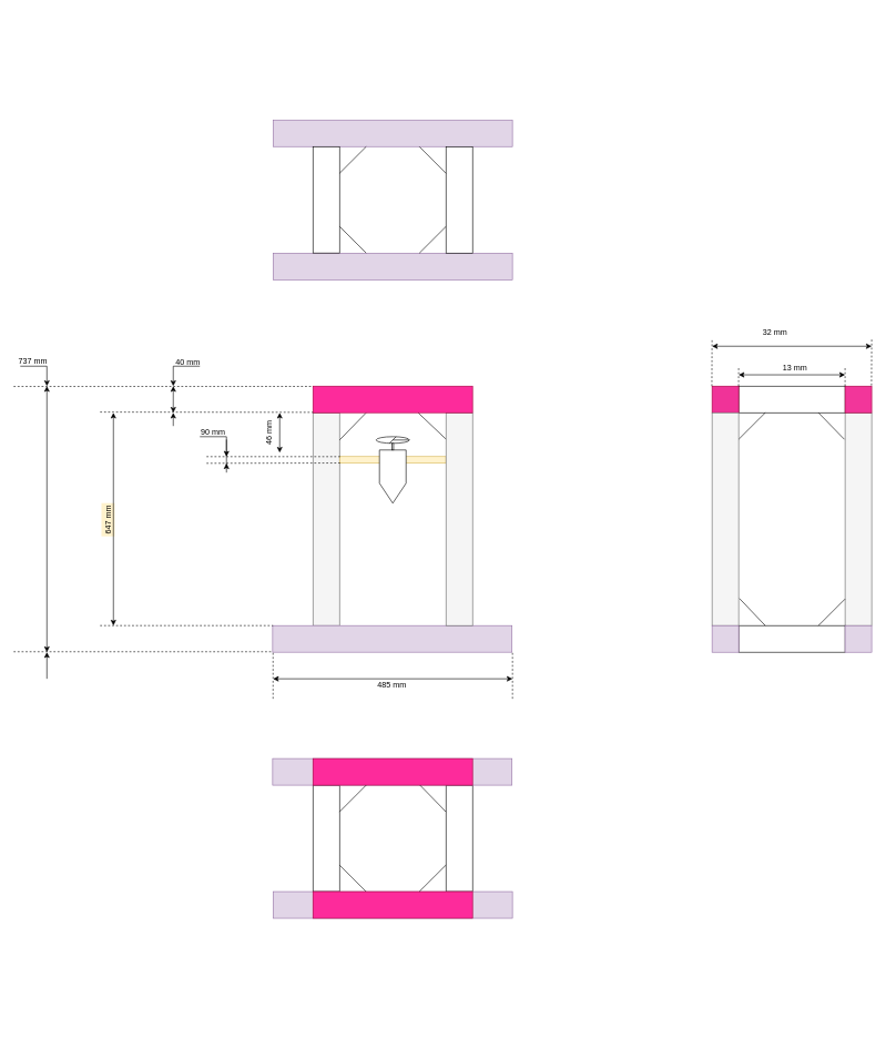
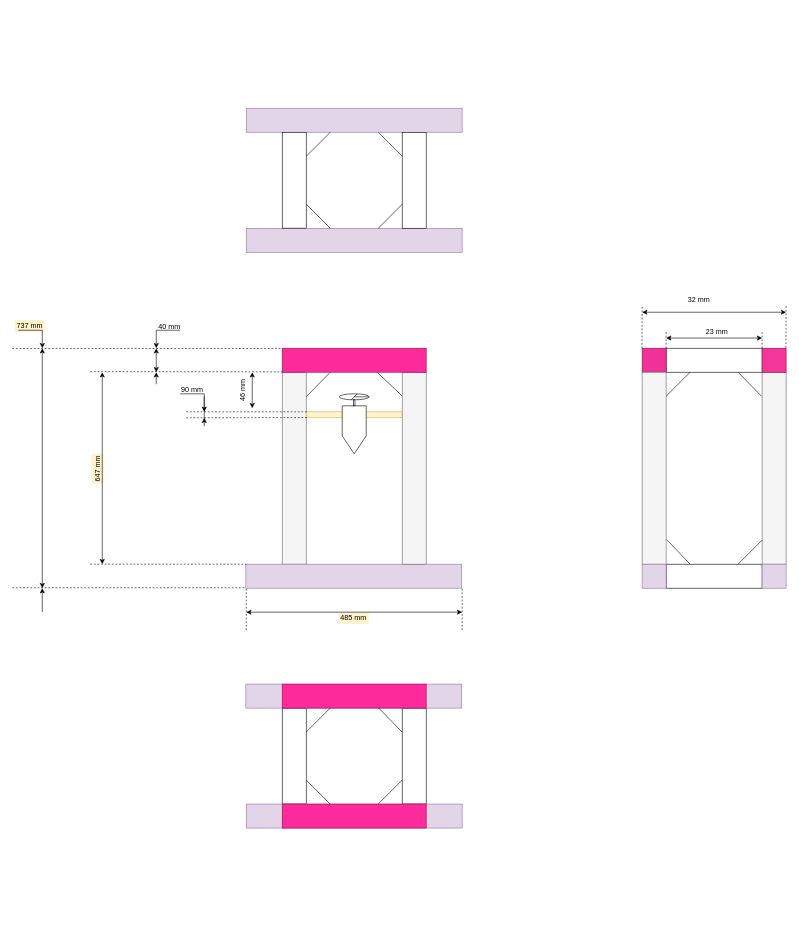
  <mxCell id="0" />
  <mxCell id="1" parent="0" />
  <mxCell id="2" value="" style="rounded=0;whiteSpace=wrap;html=1;fillColor=#f5f5f5;fontColor=#333333;strokeColor=#666666;" parent="1" vertex="1"><mxGeometry x="470" y="620" width="40" height="320" as="geometry" /></mxCell>
  <mxCell id="3" value="" style="rounded=0;whiteSpace=wrap;html=1;rotation=90;fillColor=#e1d5e7;strokeColor=#9673a6;" parent="1" vertex="1"><mxGeometry x="569.29" y="780.09" width="40" height="359.84" as="geometry" /></mxCell>
  <mxCell id="4" value="" style="rounded=0;whiteSpace=wrap;html=1;rotation=90;fillColor=#fff2cc;strokeColor=#d6b656;" parent="1" vertex="1"><mxGeometry x="585" y="611" width="10" height="159.84" as="geometry" /></mxCell>
  <mxCell id="5" value="" style="edgeStyle=orthogonalEdgeStyle;rounded=0;orthogonalLoop=1;jettySize=auto;html=1;" parent="1" source="6" edge="1"><mxGeometry relative="1" as="geometry"><mxPoint x="590" y="729" as="targetPoint" /></mxGeometry></mxCell>
  <mxCell id="6" value="" style="ellipse;whiteSpace=wrap;html=1;" parent="1" vertex="1"><mxGeometry x="565" y="656" width="50" height="10" as="geometry" /></mxCell>
  <mxCell id="7" value="" style="shape=offPageConnector;whiteSpace=wrap;html=1;" parent="1" vertex="1"><mxGeometry x="570" y="676" width="40" height="80" as="geometry" /></mxCell>
  <mxCell id="8" value="" style="rounded=0;whiteSpace=wrap;html=1;rotation=0;" parent="1" vertex="1"><mxGeometry x="588.75" y="666" width="2.5" height="10" as="geometry" /></mxCell>
  <mxCell id="9" value="" style="ellipse;whiteSpace=wrap;html=1;align=center;aspect=fixed;fillColor=none;strokeColor=none;resizable=0;perimeter=centerPerimeter;rotatable=0;allowArrows=0;points=[];outlineConnect=1;" parent="1" vertex="1"><mxGeometry x="565" y="756" width="10" height="10" as="geometry" /></mxCell>
  <mxCell id="10" value="" style="ellipse;whiteSpace=wrap;html=1;align=center;aspect=fixed;fillColor=none;strokeColor=none;resizable=0;perimeter=centerPerimeter;rotatable=0;allowArrows=0;points=[];outlineConnect=1;" parent="1" vertex="1"><mxGeometry x="560" y="657" width="10" height="10" as="geometry" /></mxCell>
  <mxCell id="11" value="" style="endArrow=none;html=1;rounded=0;entryX=1;entryY=0.5;entryDx=0;entryDy=0;" parent="1" target="6" edge="1"><mxGeometry width="50" height="50" relative="1" as="geometry"><mxPoint x="590" y="661" as="sourcePoint" /><mxPoint x="590" y="656" as="targetPoint" /></mxGeometry></mxCell>
  <mxCell id="12" value="" style="endArrow=none;html=1;rounded=0;" parent="1" edge="1"><mxGeometry width="50" height="50" relative="1" as="geometry"><mxPoint x="585" y="666" as="sourcePoint" /><mxPoint x="595" y="656" as="targetPoint" /></mxGeometry></mxCell>
  <mxCell id="13" value="" style="rounded=0;whiteSpace=wrap;html=1;fillColor=#f5f5f5;fontColor=#333333;strokeColor=#666666;" parent="1" vertex="1"><mxGeometry x="1270" y="620" width="40" height="320" as="geometry" /></mxCell>
  <mxCell id="14" value="" style="rounded=0;whiteSpace=wrap;html=1;rotation=90;" parent="1" vertex="1"><mxGeometry x="1170" y="520" width="40" height="160" as="geometry" /></mxCell>
  <mxCell id="15" value="" style="rounded=0;whiteSpace=wrap;html=1;rotation=90;fillColor=#f03398;strokeColor=#A50040;fontColor=#ffffff;" parent="1" vertex="1"><mxGeometry x="1070" y="580" width="40" height="40" as="geometry" /></mxCell>
  <mxCell id="16" value="" style="rounded=0;whiteSpace=wrap;html=1;rotation=90;fillColor=#f2369a;strokeColor=#A50040;fontColor=#ffffff;" parent="1" vertex="1"><mxGeometry x="1270" y="580" width="40" height="40" as="geometry" /></mxCell>
  <mxCell id="17" value="" style="rounded=0;whiteSpace=wrap;html=1;rotation=90;" parent="1" vertex="1"><mxGeometry x="1170" y="880.01" width="40" height="160" as="geometry" /></mxCell>
  <mxCell id="18" value="" style="endArrow=none;html=1;rounded=0;" parent="1" edge="1"><mxGeometry width="50" height="50" relative="1" as="geometry"><mxPoint x="1230" y="940" as="sourcePoint" /><mxPoint x="1270" y="900" as="targetPoint" /></mxGeometry></mxCell>
  <mxCell id="19" value="" style="endArrow=none;html=1;rounded=0;entryX=1.025;entryY=0.872;entryDx=0;entryDy=0;entryPerimeter=0;exitX=0;exitY=0.75;exitDx=0;exitDy=0;" parent="1" source="17" edge="1"><mxGeometry width="50" height="50" relative="1" as="geometry"><mxPoint x="1170" y="950" as="sourcePoint" /><mxPoint x="1111" y="899.04" as="targetPoint" /></mxGeometry></mxCell>
  <mxCell id="20" value="" style="rounded=0;whiteSpace=wrap;html=1;rotation=90;fillColor=#e1d5e7;strokeColor=#9673a6;" parent="1" vertex="1"><mxGeometry x="570" y="220.16" width="40" height="359.84" as="geometry" /></mxCell>
  <mxCell id="21" value="" style="rounded=0;whiteSpace=wrap;html=1;rotation=90;fillColor=#e1d5e7;strokeColor=#9673a6;" parent="1" vertex="1"><mxGeometry x="570" y="20" width="40" height="359.84" as="geometry" /></mxCell>
  <mxCell id="22" value="" style="rounded=0;whiteSpace=wrap;html=1;" parent="1" vertex="1"><mxGeometry x="670" y="220.16" width="40" height="159.84" as="geometry" /></mxCell>
  <mxCell id="23" value="" style="rounded=0;whiteSpace=wrap;html=1;" parent="1" vertex="1"><mxGeometry x="470" y="220" width="40" height="159.84" as="geometry" /></mxCell>
  <mxCell id="24" value="" style="rounded=0;whiteSpace=wrap;html=1;" parent="1" vertex="1"><mxGeometry x="670" y="1180" width="40" height="159.84" as="geometry" /></mxCell>
  <mxCell id="25" value="" style="rounded=0;whiteSpace=wrap;html=1;" parent="1" vertex="1"><mxGeometry x="470" y="1180" width="40" height="159.84" as="geometry" /></mxCell>
  <mxCell id="26" value="" style="rounded=0;whiteSpace=wrap;html=1;rotation=90;fillColor=#e1d5e7;strokeColor=#9673a6;" parent="1" vertex="1"><mxGeometry x="569.29" y="980.01" width="40" height="359.84" as="geometry" /></mxCell>
  <mxCell id="27" value="" style="rounded=0;whiteSpace=wrap;html=1;rotation=90;fillColor=#e1d5e7;strokeColor=#9673a6;" parent="1" vertex="1"><mxGeometry x="570" y="1180" width="40" height="359.84" as="geometry" /></mxCell>
  <mxCell id="28" value="" style="rounded=0;whiteSpace=wrap;html=1;rotation=90;fillColor=#fd2b9b;strokeColor=#A50040;fontColor=#ffffff;" parent="1" vertex="1"><mxGeometry x="570" y="1039.93" width="40" height="240" as="geometry" /></mxCell>
  <mxCell id="29" value="" style="endArrow=none;html=1;rounded=0;" parent="1" edge="1"><mxGeometry width="50" height="50" relative="1" as="geometry"><mxPoint x="510" y="661" as="sourcePoint" /><mxPoint x="550" y="620" as="targetPoint" /></mxGeometry></mxCell>
  <mxCell id="30" value="" style="endArrow=none;html=1;rounded=0;entryX=0.996;entryY=0.342;entryDx=0;entryDy=0;entryPerimeter=0;exitX=0.025;exitY=0.127;exitDx=0;exitDy=0;exitPerimeter=0;" parent="1" edge="1"><mxGeometry width="50" height="50" relative="1" as="geometry"><mxPoint x="671" y="660.65" as="sourcePoint" /><mxPoint x="627.92" y="619.84" as="targetPoint" /></mxGeometry></mxCell>
  <mxCell id="31" value="" style="rounded=0;whiteSpace=wrap;html=1;fillColor=#f5f5f5;fontColor=#333333;strokeColor=#666666;" parent="1" vertex="1"><mxGeometry x="670" y="620.01" width="40" height="320" as="geometry" /></mxCell>
  <mxCell id="32" value="" style="rounded=0;whiteSpace=wrap;html=1;rotation=90;fillColor=#fd2b9b;strokeColor=#A50040;fontColor=#ffffff;" parent="1" vertex="1"><mxGeometry x="570" y="480" width="40" height="240" as="geometry" /></mxCell>
  <mxCell id="33" value="" style="endArrow=none;html=1;rounded=0;exitX=0.984;exitY=0.127;exitDx=0;exitDy=0;exitPerimeter=0;" parent="1" edge="1"><mxGeometry width="50" height="50" relative="1" as="geometry"><mxPoint x="1109.36" y="660.64" as="sourcePoint" /><mxPoint x="1150" y="620" as="targetPoint" /></mxGeometry></mxCell>
  <mxCell id="34" value="" style="rounded=0;whiteSpace=wrap;html=1;fillColor=#f5f5f5;fontColor=#333333;strokeColor=#666666;" parent="1" vertex="1"><mxGeometry x="1070" y="620" width="40" height="320" as="geometry" /></mxCell>
  <mxCell id="35" value="" style="endArrow=none;html=1;rounded=0;exitX=-0.027;exitY=0.125;exitDx=0;exitDy=0;exitPerimeter=0;" parent="1" source="13" edge="1"><mxGeometry width="50" height="50" relative="1" as="geometry"><mxPoint x="1180" y="670.01" as="sourcePoint" /><mxPoint x="1230" y="620.01" as="targetPoint" /></mxGeometry></mxCell>
  <mxCell id="36" value="" style="endArrow=none;html=1;rounded=0;entryX=1.002;entryY=0.667;entryDx=0;entryDy=0;entryPerimeter=0;exitX=1;exitY=0.25;exitDx=0;exitDy=0;" parent="1" source="25" target="28" edge="1"><mxGeometry width="50" height="50" relative="1" as="geometry"><mxPoint x="660" y="1390" as="sourcePoint" /><mxPoint x="710" y="1340" as="targetPoint" /><Array as="points" /></mxGeometry></mxCell>
  <mxCell id="37" value="" style="endArrow=none;html=1;rounded=0;exitX=0;exitY=0.25;exitDx=0;exitDy=0;" parent="1" source="24" edge="1"><mxGeometry width="50" height="50" relative="1" as="geometry"><mxPoint x="581" y="1230" as="sourcePoint" /><mxPoint x="631" y="1180" as="targetPoint" /></mxGeometry></mxCell>
  <mxCell id="38" value="" style="endArrow=none;html=1;rounded=0;" parent="1" edge="1"><mxGeometry width="50" height="50" relative="1" as="geometry"><mxPoint x="510" y="1300" as="sourcePoint" /><mxPoint x="550" y="1340" as="targetPoint" /></mxGeometry></mxCell>
  <mxCell id="39" value="" style="rounded=0;whiteSpace=wrap;html=1;rotation=90;fillColor=#fd2b9b;strokeColor=#A50040;fontColor=#ffffff;" parent="1" vertex="1"><mxGeometry x="570" y="1239.92" width="40" height="240" as="geometry" /></mxCell>
  <mxCell id="40" value="" style="endArrow=none;html=1;rounded=0;" parent="1" edge="1"><mxGeometry width="50" height="50" relative="1" as="geometry"><mxPoint x="630" y="1339.84" as="sourcePoint" /><mxPoint x="670" y="1300" as="targetPoint" /></mxGeometry></mxCell>
  <mxCell id="41" value="" style="endArrow=none;html=1;rounded=0;exitX=1;exitY=0.25;exitDx=0;exitDy=0;" parent="1" source="23" edge="1"><mxGeometry width="50" height="50" relative="1" as="geometry"><mxPoint x="500" y="270" as="sourcePoint" /><mxPoint x="550" y="220" as="targetPoint" /></mxGeometry></mxCell>
  <mxCell id="42" value="" style="endArrow=none;html=1;rounded=0;entryX=1;entryY=0.75;entryDx=0;entryDy=0;" parent="1" target="23" edge="1"><mxGeometry width="50" height="50" relative="1" as="geometry"><mxPoint x="550" y="379.84" as="sourcePoint" /><mxPoint x="600" y="329.84" as="targetPoint" /></mxGeometry></mxCell>
  <mxCell id="43" value="" style="endArrow=none;html=1;rounded=0;entryX=0;entryY=0.75;entryDx=0;entryDy=0;" parent="1" target="22" edge="1"><mxGeometry width="50" height="50" relative="1" as="geometry"><mxPoint x="630" y="380" as="sourcePoint" /><mxPoint x="680" y="330" as="targetPoint" /></mxGeometry></mxCell>
  <mxCell id="44" value="" style="endArrow=none;html=1;rounded=0;exitX=0;exitY=0.25;exitDx=0;exitDy=0;" parent="1" source="22" edge="1"><mxGeometry width="50" height="50" relative="1" as="geometry"><mxPoint x="600" y="290" as="sourcePoint" /><mxPoint x="630" y="220" as="targetPoint" /></mxGeometry></mxCell>
  <mxCell id="45" value="" style="endArrow=none;dashed=1;html=1;rounded=0;strokeWidth=1;" parent="1" edge="1"><mxGeometry width="50" height="50" relative="1" as="geometry"><mxPoint x="20" y="580.53" as="sourcePoint" /><mxPoint x="470" y="580.46" as="targetPoint" /></mxGeometry></mxCell>
  <mxCell id="46" value="" style="endArrow=none;dashed=1;html=1;rounded=0;strokeWidth=1;" parent="1" edge="1"><mxGeometry width="50" height="50" relative="1" as="geometry"><mxPoint y="619" as="sourcePoint" x="150" /><mxPoint x="470" y="619.39" as="targetPoint" /></mxGeometry></mxCell>
  <mxCell id="47" value="" style="endArrow=none;dashed=1;html=1;rounded=0;strokeWidth=1;" parent="1" edge="1"><mxGeometry width="50" height="50" relative="1" as="geometry"><mxPoint y="940" as="sourcePoint" x="150" /><mxPoint x="410" y="940.01" as="targetPoint" /></mxGeometry></mxCell>
  <mxCell id="48" value="" style="endArrow=none;dashed=1;html=1;rounded=0;strokeWidth=1;" parent="1" edge="1"><mxGeometry width="50" height="50" relative="1" as="geometry"><mxPoint x="20" y="979.3" as="sourcePoint" /><mxPoint x="410" y="979.31" as="targetPoint" /></mxGeometry></mxCell>
  <mxCell id="49" value="" style="endArrow=none;dashed=1;html=1;rounded=0;strokeWidth=1;" parent="1" edge="1"><mxGeometry width="50" height="50" relative="1" as="geometry"><mxPoint x="310" y="696" as="sourcePoint" /><mxPoint x="513" y="695.56" as="targetPoint" /></mxGeometry></mxCell>
  <mxCell id="50" value="" style="endArrow=none;dashed=1;html=1;rounded=0;strokeWidth=1;" parent="1" edge="1"><mxGeometry width="50" height="50" relative="1" as="geometry"><mxPoint x="310" y="686" as="sourcePoint" /><mxPoint x="512" y="686" as="targetPoint" /></mxGeometry></mxCell>
  <mxCell id="51" value="" style="endArrow=classic;startArrow=classic;html=1;rounded=0;" parent="1" edge="1"><mxGeometry width="50" height="50" relative="1" as="geometry"><mxPoint x="70" y="980" as="sourcePoint" /><mxPoint x="70" y="580" as="targetPoint" /></mxGeometry></mxCell>
  <mxCell id="52" value="" style="endArrow=classic;html=1;rounded=0;" parent="1" edge="1"><mxGeometry width="50" height="50" relative="1" as="geometry"><mxPoint x="70" y="1020" as="sourcePoint" /><mxPoint x="70" y="980" as="targetPoint" /></mxGeometry></mxCell>
- <mxCell id="53" value="&lt;font style=&quot;vertical-align: inherit;&quot;&gt;&lt;font style=&quot;vertical-align: inherit;&quot;&gt;737 mm&lt;/font&gt;&lt;/font&gt;" style="whiteSpace=wrap;html=1;strokeColor=none;" parent="1" vertex="1"><mxGeometry x="24" y="533" width="50" height="20" as="geometry" /></mxCell>
+ <mxCell id="53" value="&lt;font style=&quot;vertical-align: inherit;&quot;&gt;&lt;font style=&quot;vertical-align: inherit;&quot;&gt;737 mm&lt;/font&gt;&lt;/font&gt;" style="whiteSpace=wrap;html=1;strokeColor=none;fillColor=#fff2cc;" parent="1" vertex="1"><mxGeometry x="24" y="533" width="50" height="20" as="geometry" /></mxCell>
  <mxCell id="54" value="&lt;font style=&quot;vertical-align: inherit;&quot;&gt;&lt;font style=&quot;vertical-align: inherit;&quot;&gt;647 mm&lt;/font&gt;&lt;/font&gt;" style="whiteSpace=wrap;html=1;strokeColor=none;rotation=-90;fillColor=#fff2cc;" parent="1" vertex="1"><mxGeometry x="137" y="770.84" width="50" height="20" as="geometry" /></mxCell>
  <mxCell id="55" value="" style="endArrow=none;html=1;rounded=0;" parent="1" edge="1"><mxGeometry width="50" height="50" relative="1" as="geometry"><mxPoint x="340" y="700" as="sourcePoint" /><mxPoint x="340" y="660" as="targetPoint" /></mxGeometry></mxCell>
  <mxCell id="56" value="" style="endArrow=classic;html=1;rounded=0;" parent="1" edge="1"><mxGeometry width="50" height="50" relative="1" as="geometry"><mxPoint x="340" y="710" as="sourcePoint" /><mxPoint x="340" y="696" as="targetPoint" /></mxGeometry></mxCell>
  <mxCell id="57" value="&lt;font style=&quot;vertical-align: inherit;&quot;&gt;&lt;font style=&quot;vertical-align: inherit;&quot;&gt;90 mm&lt;/font&gt;&lt;/font&gt;" style="whiteSpace=wrap;html=1;strokeColor=none;" parent="1" vertex="1"><mxGeometry x="295" y="640" width="50" height="20" as="geometry" /></mxCell>
  <mxCell id="58" value="" style="endArrow=classic;html=1;rounded=0;" parent="1" edge="1"><mxGeometry width="50" height="50" relative="1" as="geometry"><mxPoint x="300" y="656" as="sourcePoint" /><mxPoint x="340" y="686" as="targetPoint" /><Array as="points"><mxPoint x="340" y="656" /></Array></mxGeometry></mxCell>
  <mxCell id="59" value="" style="endArrow=classic;startArrow=classic;html=1;rounded=0;" parent="1" edge="1"><mxGeometry width="50" height="50" relative="1" as="geometry"><mxPoint x="170" y="940" as="sourcePoint" /><mxPoint x="170" y="620" as="targetPoint" /></mxGeometry></mxCell>
  <mxCell id="60" value="" style="endArrow=classic;html=1;rounded=0;" parent="1" edge="1"><mxGeometry width="50" height="50" relative="1" as="geometry"><mxPoint x="30" y="550" as="sourcePoint" /><mxPoint x="70" y="580" as="targetPoint" /><Array as="points"><mxPoint x="70" y="550" /></Array></mxGeometry></mxCell>
  <mxCell id="61" value="" style="endArrow=classic;startArrow=classic;html=1;rounded=0;" parent="1" edge="1"><mxGeometry width="50" height="50" relative="1" as="geometry"><mxPoint x="260" y="620" as="sourcePoint" /><mxPoint x="260" y="580" as="targetPoint" /></mxGeometry></mxCell>
  <mxCell id="62" value="" style="endArrow=classic;html=1;rounded=0;" parent="1" edge="1"><mxGeometry width="50" height="50" relative="1" as="geometry"><mxPoint x="260" y="640" as="sourcePoint" /><mxPoint x="260" y="620" as="targetPoint" /></mxGeometry></mxCell>
  <mxCell id="63" value="&lt;font style=&quot;vertical-align: inherit;&quot;&gt;&lt;font style=&quot;vertical-align: inherit;&quot;&gt;40 mm&lt;/font&gt;&lt;/font&gt;" style="whiteSpace=wrap;html=1;strokeColor=none;" parent="1" vertex="1"><mxGeometry x="257" y="534" width="50" height="20" as="geometry" /></mxCell>
  <mxCell id="64" value="" style="endArrow=classic;html=1;rounded=0;" parent="1" edge="1"><mxGeometry width="50" height="50" relative="1" as="geometry"><mxPoint x="300" y="550" as="sourcePoint" /><mxPoint x="260" y="580" as="targetPoint" /><Array as="points"><mxPoint x="260" y="550" /></Array></mxGeometry></mxCell>
  <mxCell id="65" value="" style="endArrow=classic;startArrow=classic;html=1;rounded=0;" parent="1" edge="1"><mxGeometry width="50" height="50" relative="1" as="geometry"><mxPoint x="420" y="680" as="sourcePoint" /><mxPoint x="420" y="620" as="targetPoint" /></mxGeometry></mxCell>
  <mxCell id="66" value="&lt;font style=&quot;vertical-align: inherit;&quot;&gt;&lt;font style=&quot;vertical-align: inherit;&quot;&gt;46 mm&lt;/font&gt;&lt;/font&gt;" style="whiteSpace=wrap;html=1;strokeColor=none;rotation=-90;" parent="1" vertex="1"><mxGeometry x="380" y="640" width="50" height="20" as="geometry" /></mxCell>
  <mxCell id="67" value="" style="endArrow=none;dashed=1;html=1;rounded=0;" parent="1" edge="1"><mxGeometry width="50" height="50" relative="1" as="geometry"><mxPoint x="410" y="1050" as="sourcePoint" /><mxPoint x="410" y="980.01" as="targetPoint" /></mxGeometry></mxCell>
  <mxCell id="68" value="" style="endArrow=none;dashed=1;html=1;rounded=0;" parent="1" edge="1"><mxGeometry width="50" height="50" relative="1" as="geometry"><mxPoint x="770" y="1050" as="sourcePoint" /><mxPoint x="770" y="980.01" as="targetPoint" /></mxGeometry></mxCell>
- <mxCell id="69" value="&lt;font style=&quot;vertical-align: inherit;&quot;&gt;&lt;font style=&quot;vertical-align: inherit;&quot;&gt;485 mm&lt;/font&gt;&lt;/font&gt;" style="whiteSpace=wrap;html=1;strokeColor=none;rotation=0;" parent="1" vertex="1"><mxGeometry x="564" y="1020.01" width="50" height="20" as="geometry" /></mxCell>
+ <mxCell id="69" value="&lt;font style=&quot;vertical-align: inherit;&quot;&gt;&lt;font style=&quot;vertical-align: inherit;&quot;&gt;485 mm&lt;/font&gt;&lt;/font&gt;" style="whiteSpace=wrap;html=1;strokeColor=none;rotation=0;fillColor=#fff2cc;" parent="1" vertex="1"><mxGeometry x="564" y="1020.01" width="50" height="20" as="geometry" /></mxCell>
  <mxCell id="70" value="" style="endArrow=classic;startArrow=classic;html=1;rounded=0;" parent="1" edge="1"><mxGeometry width="50" height="50" relative="1" as="geometry"><mxPoint x="410" y="1020" as="sourcePoint" /><mxPoint x="770" y="1020" as="targetPoint" /></mxGeometry></mxCell>
  <mxCell id="71" value="" style="endArrow=none;dashed=1;html=1;rounded=0;" parent="1" edge="1"><mxGeometry width="50" height="50" relative="1" as="geometry"><mxPoint x="1109.89" y="580" as="sourcePoint" /><mxPoint x="1110" y="550" as="targetPoint" /></mxGeometry></mxCell>
  <mxCell id="72" value="" style="endArrow=none;dashed=1;html=1;rounded=0;" parent="1" edge="1"><mxGeometry width="50" height="50" relative="1" as="geometry"><mxPoint x="1270" y="580" as="sourcePoint" /><mxPoint x="1270" y="552" as="targetPoint" /></mxGeometry></mxCell>
- <mxCell id="73" value="&lt;font style=&quot;vertical-align: inherit;&quot;&gt;&lt;font style=&quot;vertical-align: inherit;&quot;&gt;13 mm&lt;/font&gt;&lt;/font&gt;" style="whiteSpace=wrap;html=1;strokeColor=none;" parent="1" vertex="1"><mxGeometry x="1170" y="543" width="50" height="20" as="geometry" /></mxCell>
+ <mxCell id="73" value="&lt;font style=&quot;vertical-align: inherit;&quot;&gt;&lt;font style=&quot;vertical-align: inherit;&quot;&gt;23 mm&lt;/font&gt;&lt;/font&gt;" style="whiteSpace=wrap;html=1;strokeColor=none;" parent="1" vertex="1"><mxGeometry x="1170" y="543" width="50" height="20" as="geometry" /></mxCell>
  <mxCell id="74" value="" style="endArrow=classic;startArrow=classic;html=1;rounded=0;" parent="1" edge="1"><mxGeometry width="50" height="50" relative="1" as="geometry"><mxPoint x="1110" y="563" as="sourcePoint" /><mxPoint x="1270" y="563" as="targetPoint" /></mxGeometry></mxCell>
  <mxCell id="75" value="" style="endArrow=none;dashed=1;html=1;rounded=0;" parent="1" edge="1"><mxGeometry width="50" height="50" relative="1" as="geometry"><mxPoint x="1069.69" y="580" as="sourcePoint" /><mxPoint x="1070" y="510" as="targetPoint" /></mxGeometry></mxCell>
  <mxCell id="76" value="" style="endArrow=none;dashed=1;html=1;rounded=0;" parent="1" edge="1"><mxGeometry width="50" height="50" relative="1" as="geometry"><mxPoint x="1309.69" y="579" as="sourcePoint" /><mxPoint x="1310" y="509" as="targetPoint" /></mxGeometry></mxCell>
  <mxCell id="77" value="&lt;font style=&quot;vertical-align: inherit;&quot;&gt;&lt;font style=&quot;vertical-align: inherit;&quot;&gt;32 mm&lt;/font&gt;&lt;/font&gt;" style="whiteSpace=wrap;html=1;strokeColor=none;" parent="1" vertex="1"><mxGeometry x="1140" y="490" width="50" height="20" as="geometry" /></mxCell>
  <mxCell id="78" value="" style="endArrow=classic;startArrow=classic;html=1;rounded=0;" parent="1" edge="1"><mxGeometry width="50" height="50" relative="1" as="geometry"><mxPoint x="1070" y="520" as="sourcePoint" /><mxPoint x="1310" y="520" as="targetPoint" /></mxGeometry></mxCell>
  <mxCell id="79" value="" style="rounded=0;whiteSpace=wrap;html=1;rotation=90;fillColor=#e1d5e7;strokeColor=#9673a6;" parent="1" vertex="1"><mxGeometry x="1070" y="940.08" width="40" height="40" as="geometry" /></mxCell>
  <mxCell id="80" value="" style="rounded=0;whiteSpace=wrap;html=1;rotation=90;fillColor=#e1d5e7;strokeColor=#9673a6;" parent="1" vertex="1"><mxGeometry x="1270" y="940.08" width="40" height="40" as="geometry" /></mxCell>
